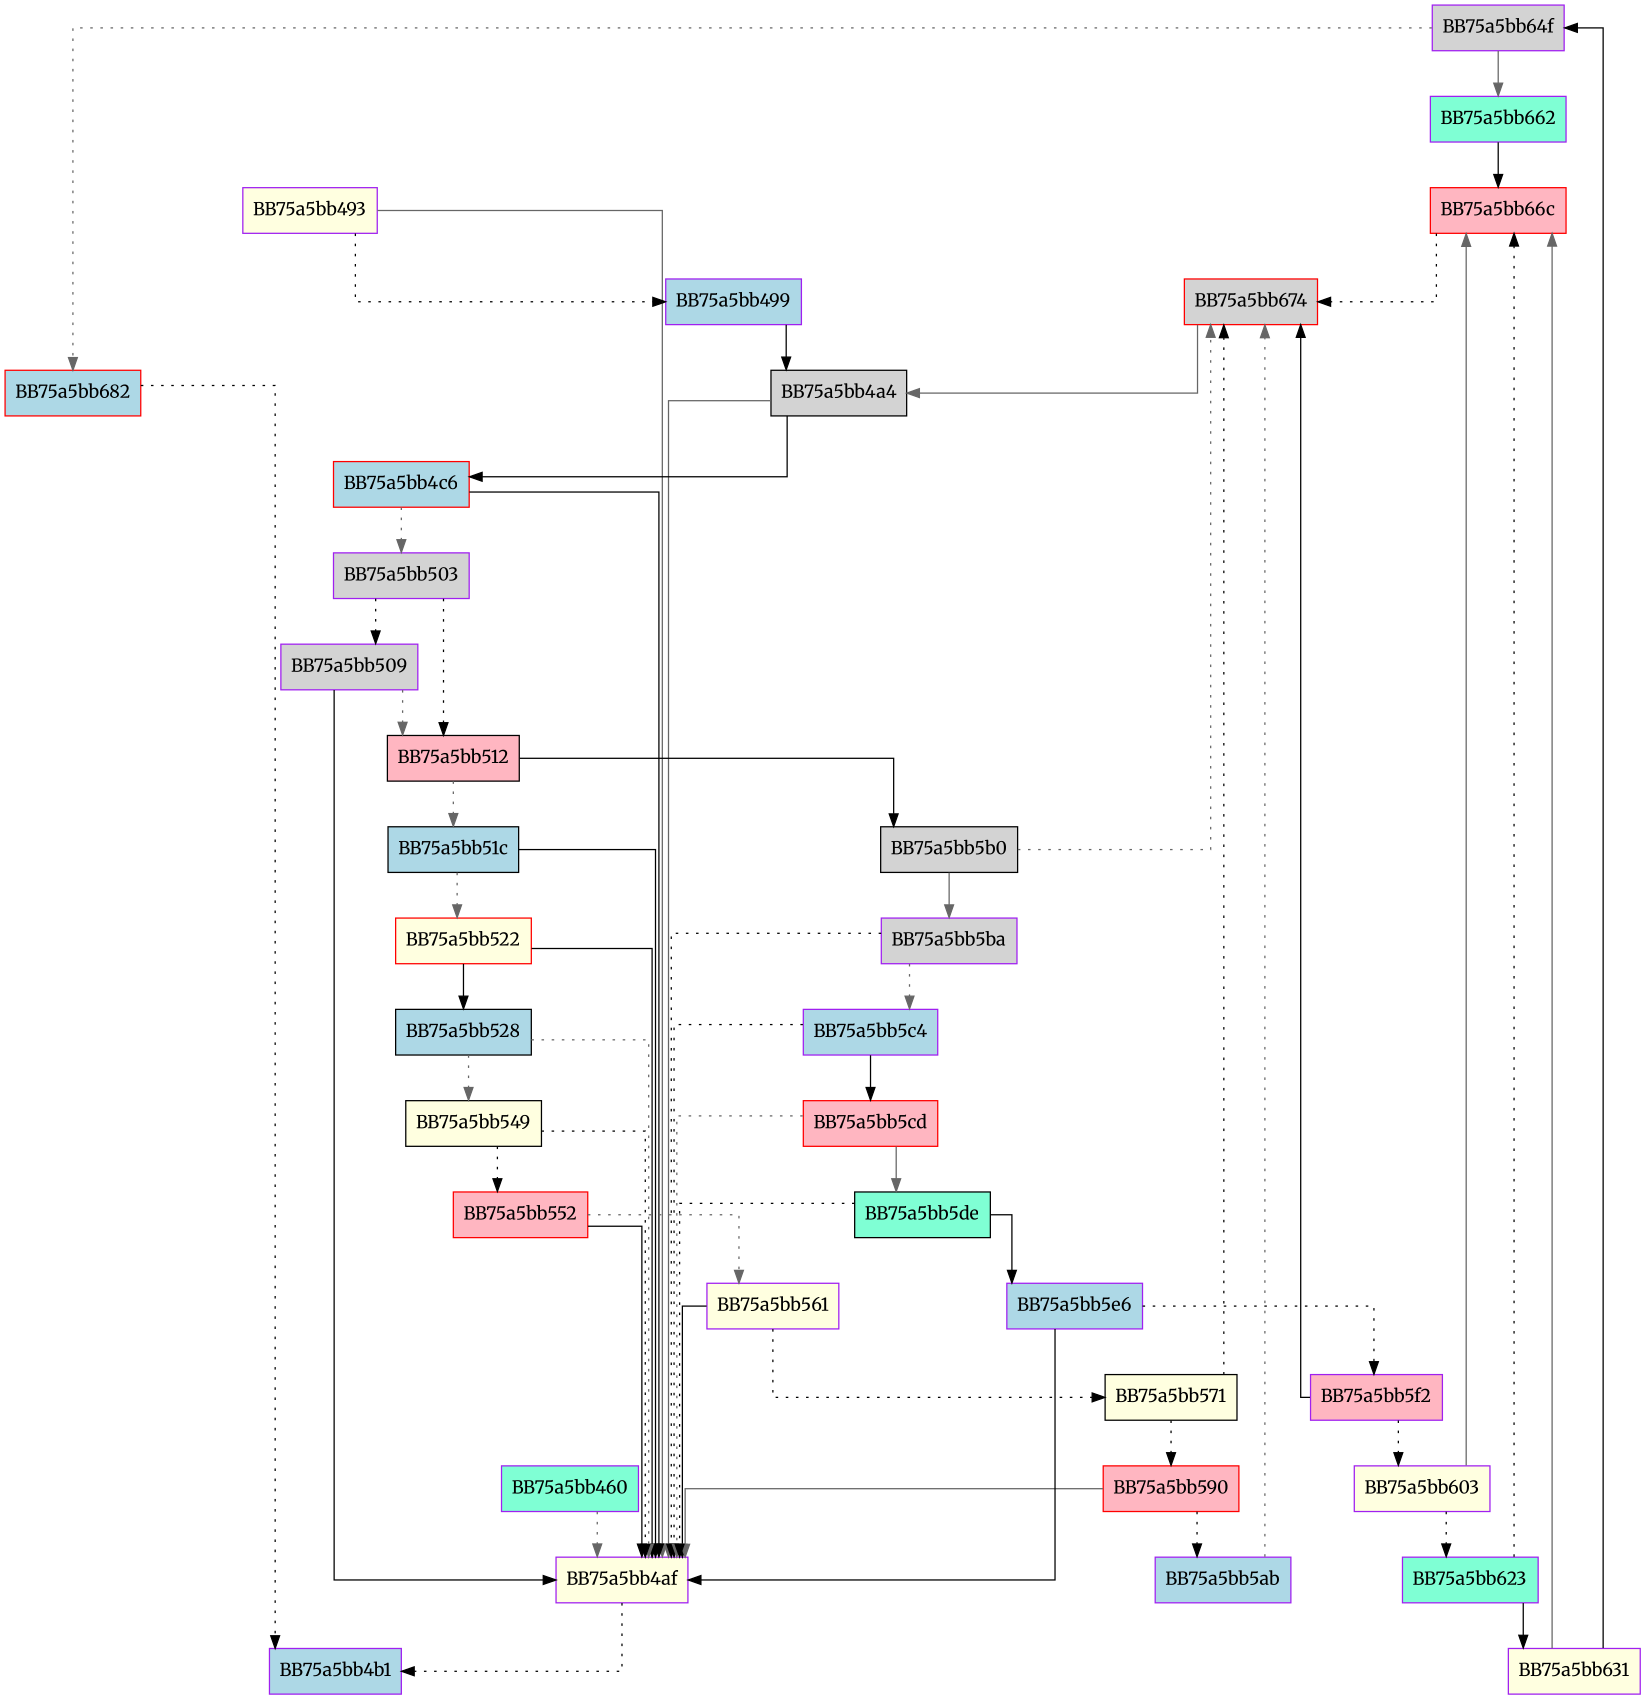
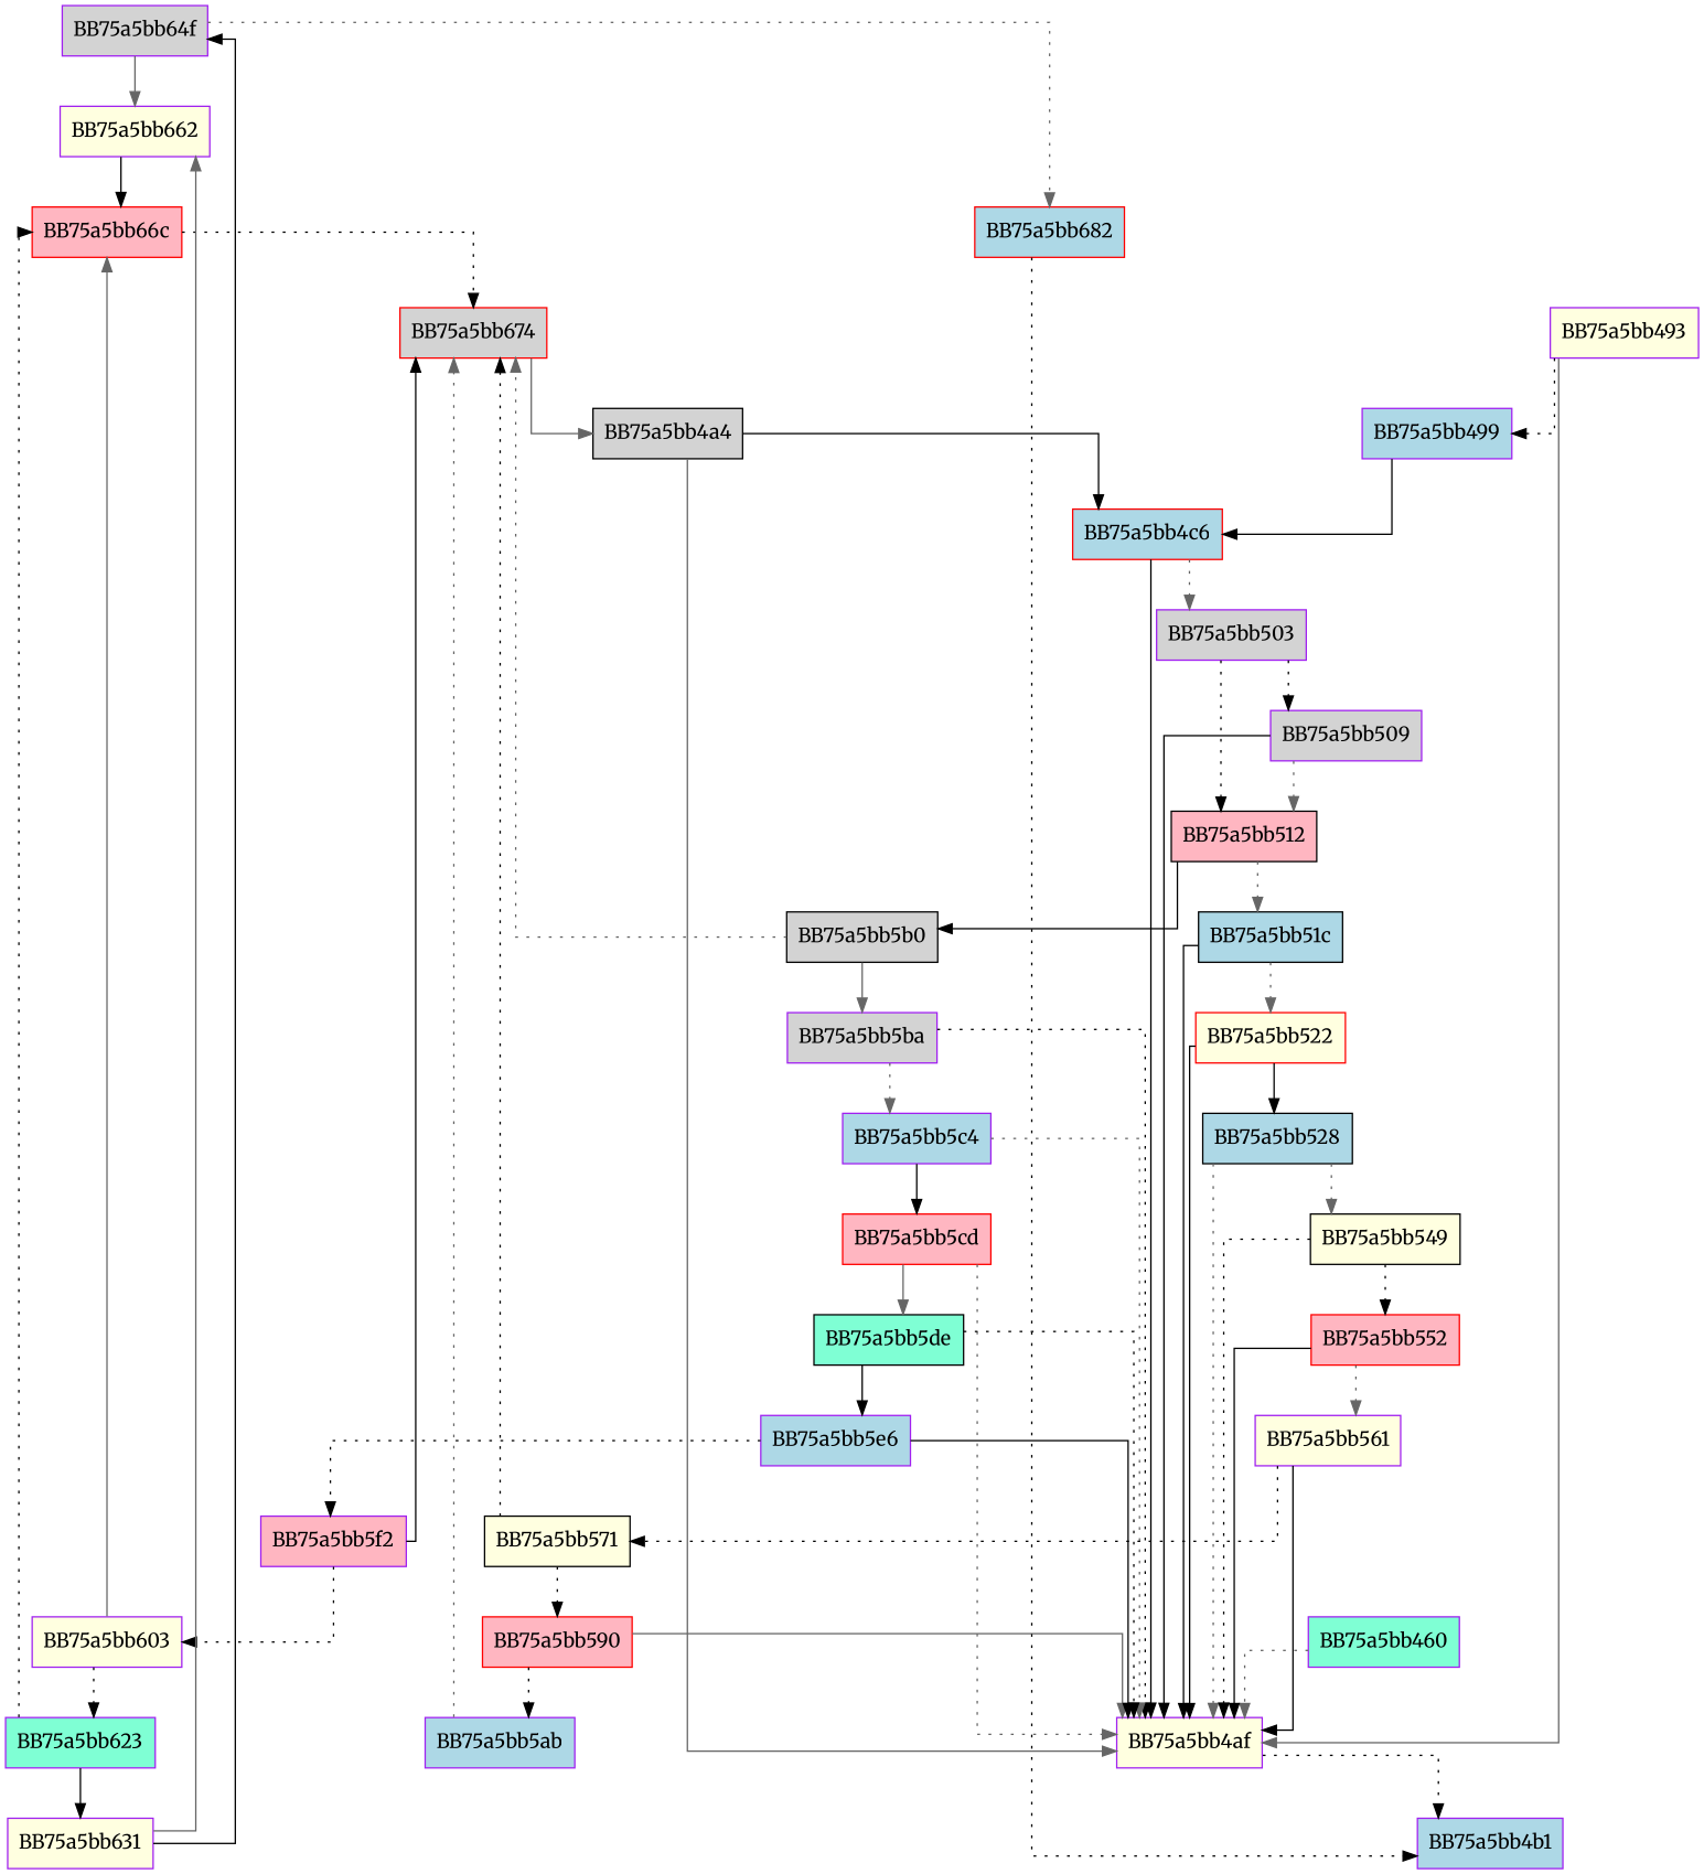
  digraph {
    fontname=Merriweather
    splines=ortho
    node [color=purple fillcolor=lightyellow fontname=Merriweather shape=box style=filled]
    edge [color=black fontname=Merriweather style=dotted]
    BB75a5bb460 [fillcolor=aquamarine]
    BB75a5bb4af
    BB75a5bb4b1 [fillcolor=lightblue]
    BB75a5bb493
    BB75a5bb499 [fillcolor=lightblue]
    BB75a5bb4a4 [color=black fillcolor=lightgrey]
    BB75a5bb4c6 [color=red fillcolor=lightblue]
    BB75a5bb503 [fillcolor=lightgrey]
    BB75a5bb512 [color=black fillcolor=lightpink]
    BB75a5bb509 [fillcolor=lightgrey]
    BB75a5bb5b0 [color=black fillcolor=lightgrey]
    BB75a5bb51c [color=black fillcolor=lightblue]
    BB75a5bb674 [color=red fillcolor=lightgrey]
    BB75a5bb5ba [fillcolor=lightgrey]
    BB75a5bb522 [color=red]
    BB75a5bb5c4 [fillcolor=lightblue]
    BB75a5bb528 [color=black fillcolor=lightblue]
    BB75a5bb549 [color=black]
    BB75a5bb552 [color=red fillcolor=lightpink]
    BB75a5bb561
    BB75a5bb571 [color=black]
    BB75a5bb590 [color=red fillcolor=lightpink]
    BB75a5bb5ab [fillcolor=lightblue]
    BB75a5bb5cd [color=red fillcolor=lightpink]
    BB75a5bb5de [color=black fillcolor=aquamarine]
    BB75a5bb5e6 [fillcolor=lightblue]
    BB75a5bb5f2 [fillcolor=lightpink]
    BB75a5bb603
    BB75a5bb66c [color=red fillcolor=lightpink]
    BB75a5bb623 [fillcolor=aquamarine]
    BB75a5bb631
    BB75a5bb64f [fillcolor=lightgrey]
    BB75a5bb682 [color=red fillcolor=lightblue]
-   BB75a5bb662 [fillcolor=aquamarine]
+   BB75a5bb662
    BB75a5bb460 -> BB75a5bb4af [color=gray40]
    BB75a5bb4af -> BB75a5bb4b1
    BB75a5bb493 -> BB75a5bb4af [color=gray40 style=solid]
    BB75a5bb493 -> BB75a5bb499
-   BB75a5bb499 -> BB75a5bb4a4 [style=solid]
+   BB75a5bb499 -> BB75a5bb4c6 [style=solid]
    BB75a5bb4a4 -> BB75a5bb4af [color=gray40 style=solid]
    BB75a5bb4a4 -> BB75a5bb4c6 [style=solid]
    BB75a5bb4c6 -> BB75a5bb4af [style=solid]
    BB75a5bb4c6 -> BB75a5bb503 [color=gray40]
    BB75a5bb503 -> BB75a5bb512
    BB75a5bb503 -> BB75a5bb509
    BB75a5bb512 -> BB75a5bb5b0 [style=solid]
    BB75a5bb512 -> BB75a5bb51c [color=gray40]
    BB75a5bb509 -> BB75a5bb4af [style=solid]
    BB75a5bb509 -> BB75a5bb512 [color=gray40]
    BB75a5bb5b0 -> BB75a5bb674 [color=gray40]
    BB75a5bb5b0 -> BB75a5bb5ba [color=gray40 style=solid]
    BB75a5bb51c -> BB75a5bb4af [style=solid]
    BB75a5bb51c -> BB75a5bb522 [color=gray40]
    BB75a5bb674 -> BB75a5bb4a4 [color=gray40 style=solid]
    BB75a5bb5ba -> BB75a5bb4af
    BB75a5bb5ba -> BB75a5bb5c4 [color=gray40]
    BB75a5bb522 -> BB75a5bb4af [style=solid]
    BB75a5bb522 -> BB75a5bb528 [style=solid]
-   BB75a5bb5c4 -> BB75a5bb4af
+   BB75a5bb5c4 -> BB75a5bb4af [color=gray40]
    BB75a5bb5c4 -> BB75a5bb5cd [style=solid]
    BB75a5bb528 -> BB75a5bb4af [color=gray40]
    BB75a5bb528 -> BB75a5bb549 [color=gray40]
    BB75a5bb549 -> BB75a5bb4af
    BB75a5bb549 -> BB75a5bb552
    BB75a5bb552 -> BB75a5bb4af [style=solid]
    BB75a5bb552 -> BB75a5bb561 [color=gray40]
    BB75a5bb561 -> BB75a5bb4af [style=solid]
    BB75a5bb561 -> BB75a5bb571
    BB75a5bb571 -> BB75a5bb674
    BB75a5bb571 -> BB75a5bb590
    BB75a5bb590 -> BB75a5bb4af [color=gray40 style=solid]
    BB75a5bb590 -> BB75a5bb5ab
    BB75a5bb5ab -> BB75a5bb674 [color=gray40]
    BB75a5bb5cd -> BB75a5bb4af [color=gray40]
    BB75a5bb5cd -> BB75a5bb5de [color=gray40 style=solid]
    BB75a5bb5de -> BB75a5bb4af
    BB75a5bb5de -> BB75a5bb5e6 [style=solid]
    BB75a5bb5e6 -> BB75a5bb4af [style=solid]
    BB75a5bb5e6 -> BB75a5bb5f2
    BB75a5bb5f2 -> BB75a5bb674 [style=solid]
    BB75a5bb5f2 -> BB75a5bb603
    BB75a5bb603 -> BB75a5bb66c [color=gray40 style=solid]
    BB75a5bb603 -> BB75a5bb623
    BB75a5bb66c -> BB75a5bb674
    BB75a5bb623 -> BB75a5bb66c
    BB75a5bb623 -> BB75a5bb631 [style=solid]
-   BB75a5bb631 -> BB75a5bb66c [color=gray40 style=solid]
+   BB75a5bb631 -> BB75a5bb662 [color=gray40 style=solid]
    BB75a5bb631 -> BB75a5bb64f [style=solid]
    BB75a5bb64f -> BB75a5bb682 [color=gray40]
    BB75a5bb64f -> BB75a5bb662 [color=gray40 style=solid]
    BB75a5bb682 -> BB75a5bb4b1
    BB75a5bb662 -> BB75a5bb66c [style=solid]
  }
